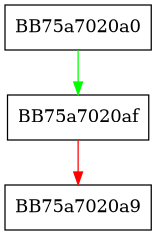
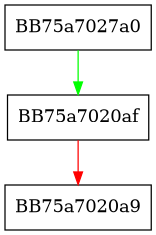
  digraph {
    splines=ortho
    node [shape=box]
-   BB75a7020a0
+   BB75a7020a0 [label=BB75a7027a0]
    BB75a7020af
    BB75a7020a9
    BB75a7020a0 -> BB75a7020af [color=green]
    BB75a7020af -> BB75a7020a9 [color=red]
  }
